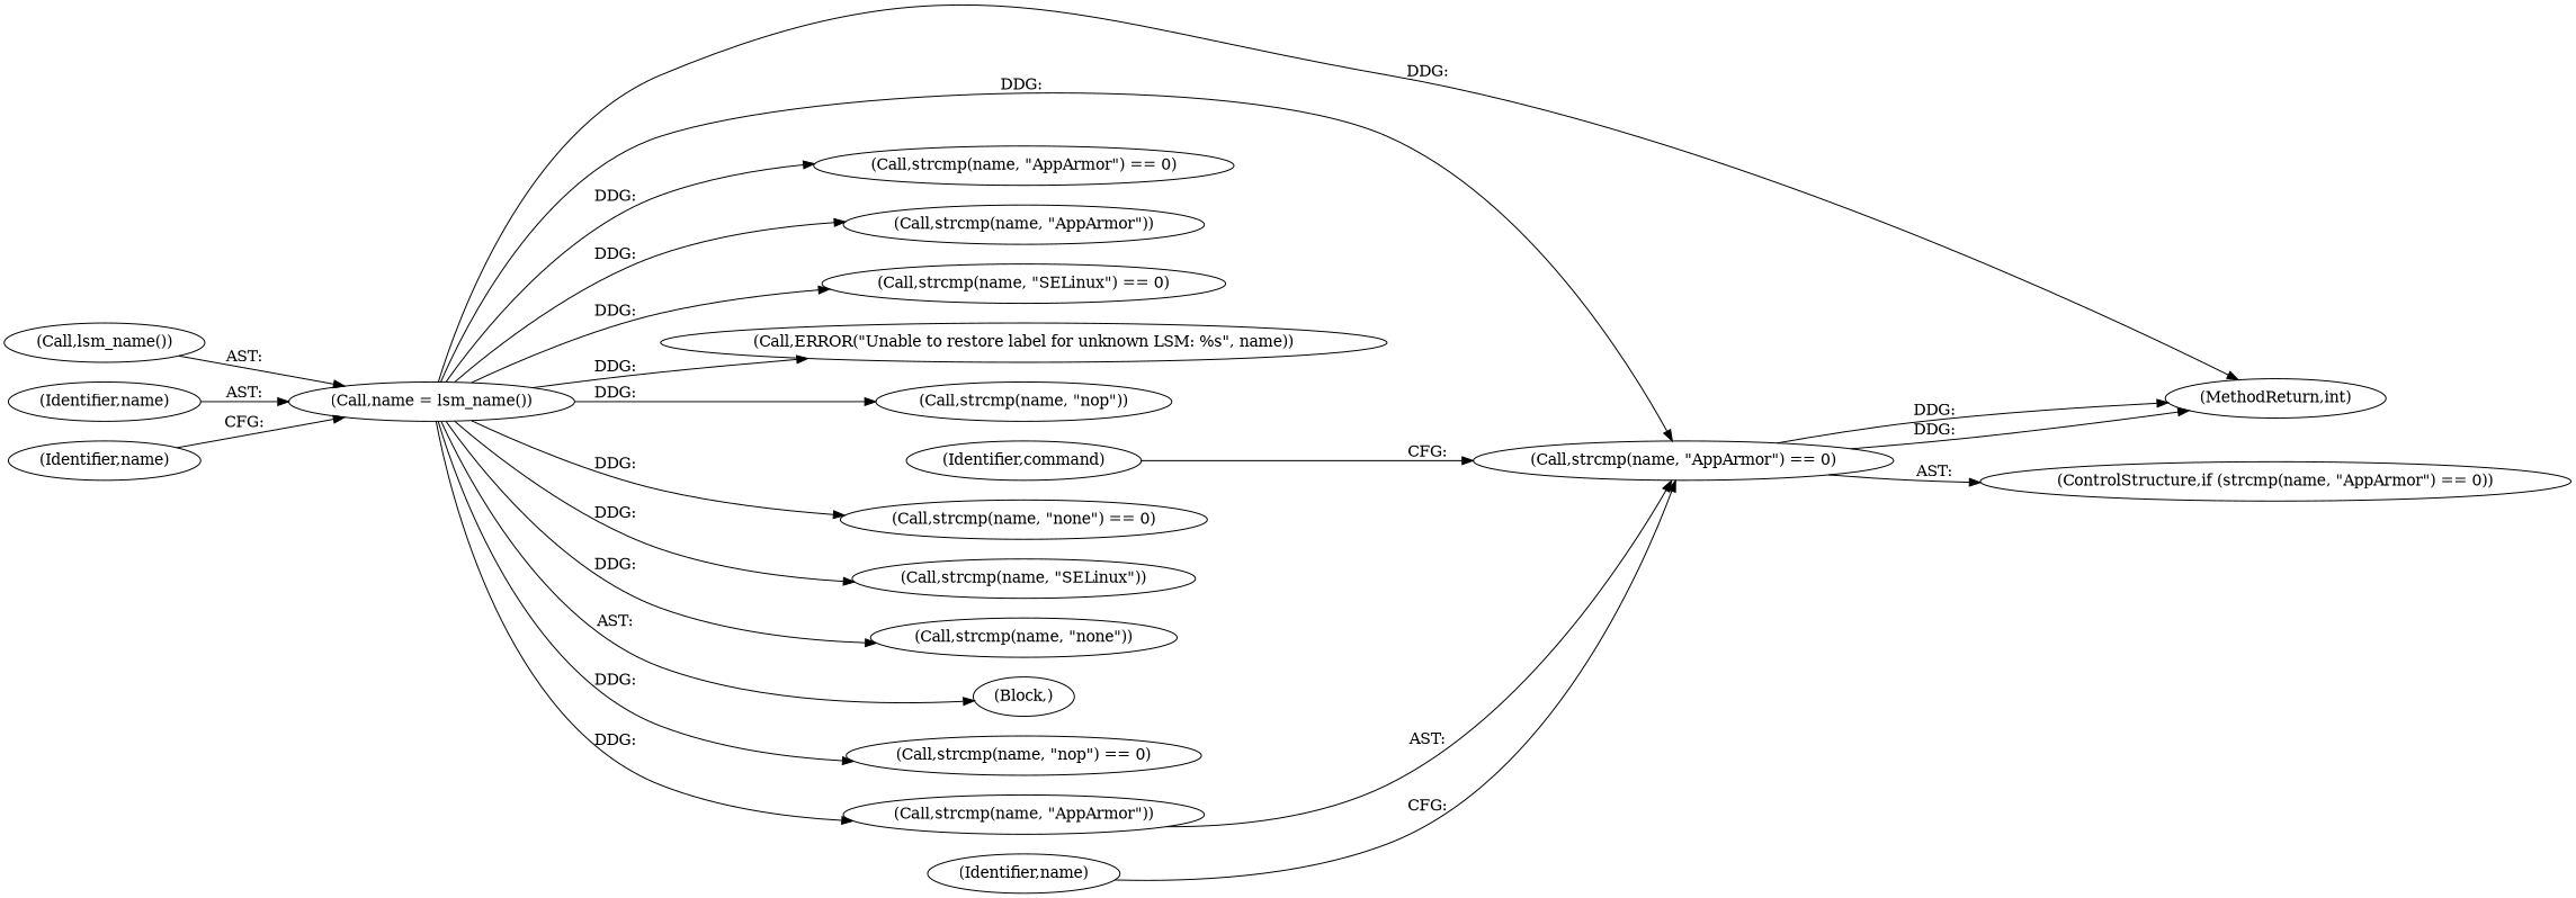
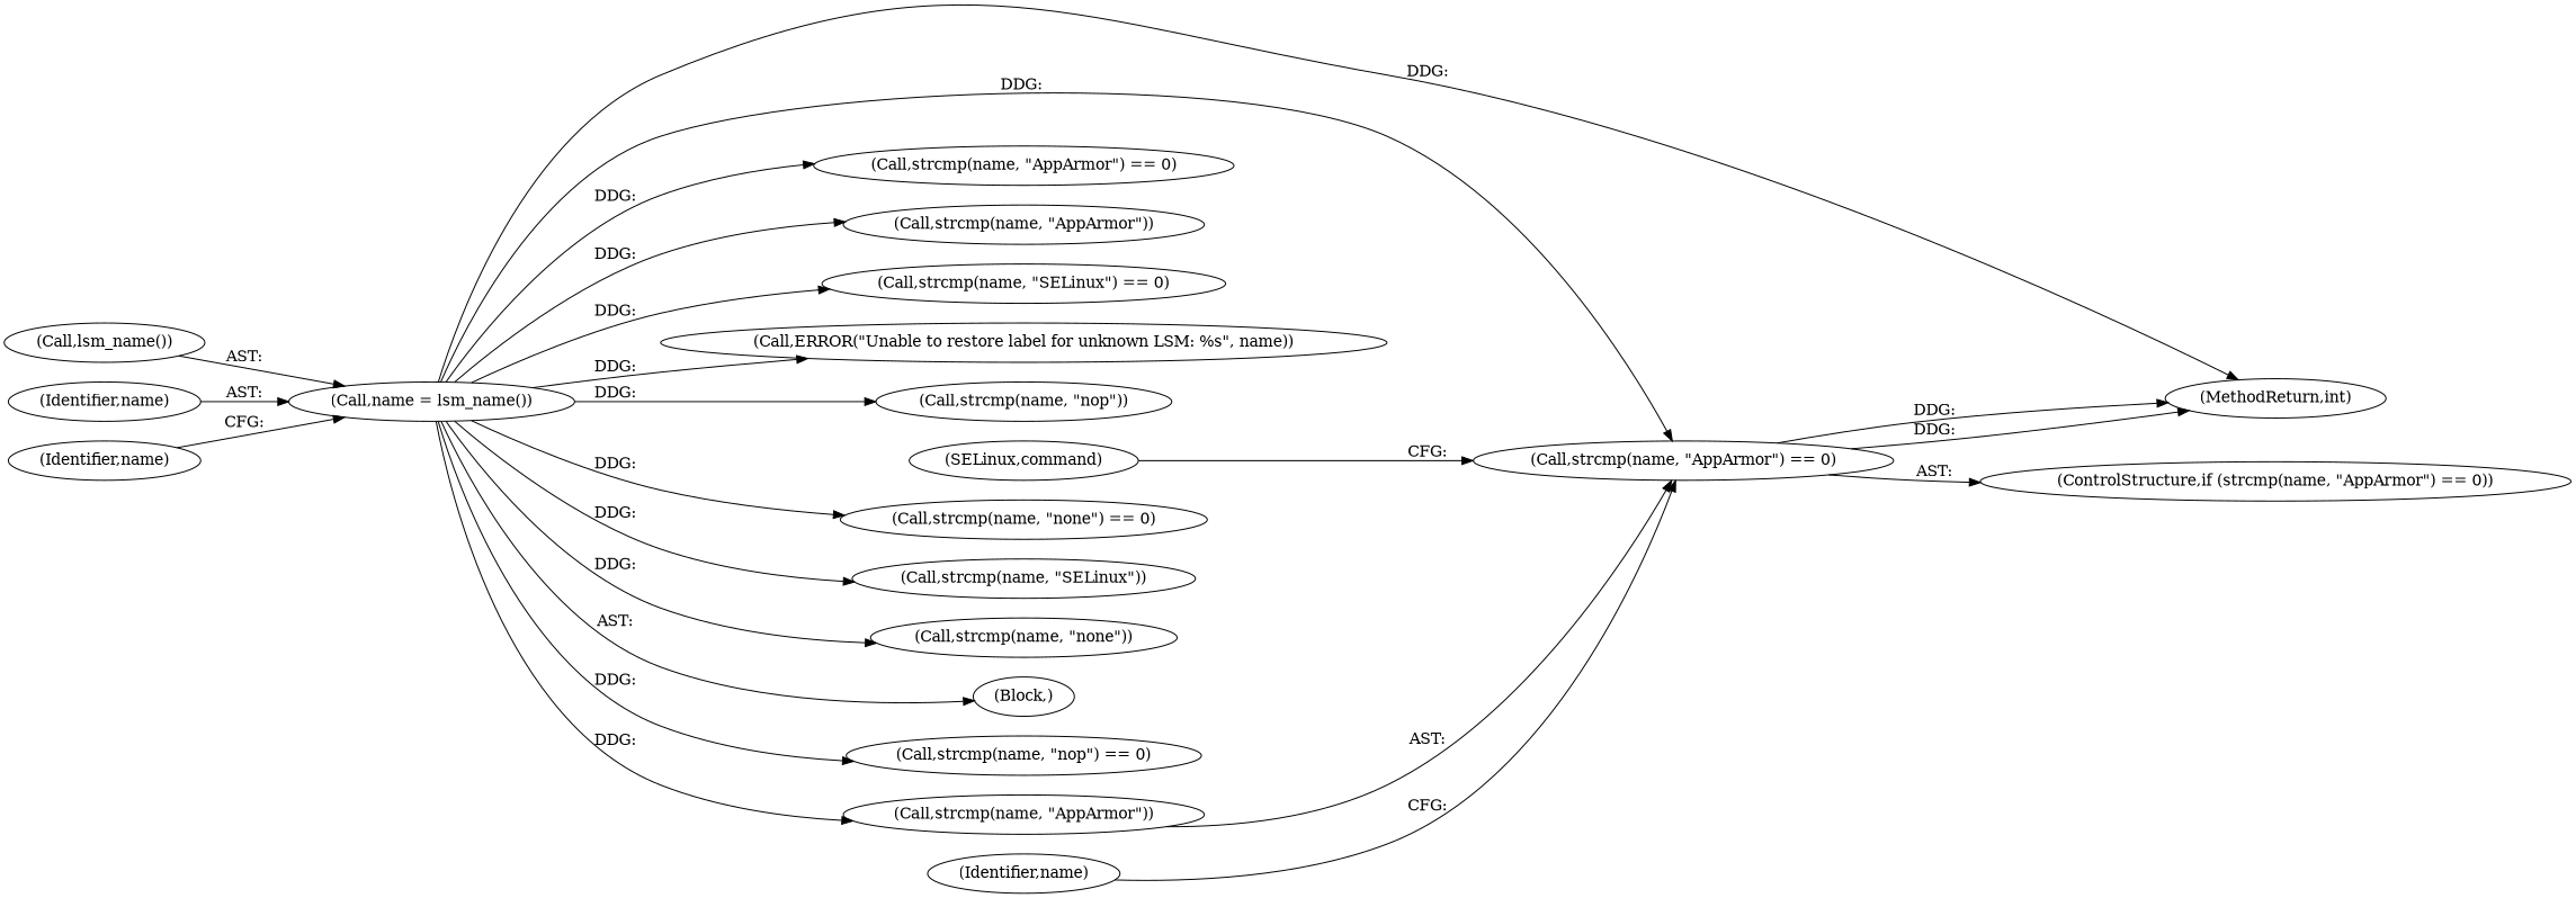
  digraph {
    rankdir=LR
    n1 [label="(Call,strcmp(name, \"AppArmor\") == 0)"]
    n2 [label="(MethodReturn,int)"]
    n3 [label="(ControlStructure,if (strcmp(name, \"AppArmor\") == 0))"]
    n4 [label="(Call,name = lsm_name())"]
    n5 [label="(Call,strcmp(name, \"AppArmor\") == 0)"]
    n6 [label="(Call,strcmp(name, \"AppArmor\"))"]
    n7 [label="(Call,strcmp(name, \"SELinux\") == 0)"]
    n8 [label="(Call,ERROR(\"Unable to restore label for unknown LSM: %s\", name))"]
    n9 [label="(Call,strcmp(name, \"nop\"))"]
    n10 [label="(Call,strcmp(name, \"AppArmor\"))"]
    n11 [label="(Call,strcmp(name, \"none\") == 0)"]
    n12 [label="(Call,strcmp(name, \"SELinux\"))"]
    n13 [label="(Call,strcmp(name, \"none\"))"]
    n14 [label="(Block,)"]
    n15 [label="(Call,strcmp(name, \"nop\") == 0)"]
    n16 [label="(Call,lsm_name())"]
    n17 [label="(Identifier,name)"]
    n18 [label="(Identifier,name)"]
-   n19 [label="(Identifier,command)"]
+   n19 [label="(SELinux,command)"]
    n20 [label="(Identifier,name)"]
    n1 -> n2 [label="DDG: "]
    n1 -> n2 [label="DDG: "]
    n1 -> n3 [label="AST: "]
    n4 -> n1 [label="DDG: "]
    n4 -> n2 [label="DDG: "]
    n4 -> n5 [label="DDG: "]
    n4 -> n6 [label="DDG: "]
    n4 -> n7 [label="DDG: "]
    n4 -> n8 [label="DDG: "]
    n4 -> n9 [label="DDG: "]
    n4 -> n10 [label="DDG: "]
    n4 -> n11 [label="DDG: "]
    n4 -> n12 [label="DDG: "]
    n4 -> n13 [label="DDG: "]
    n4 -> n14 [label="AST: "]
    n4 -> n15 [label="DDG: "]
    n10 -> n1 [label="AST: "]
    n16 -> n4 [label="AST: "]
    n17 -> n1 [label="CFG: "]
    n18 -> n4 [label="AST: "]
    n19 -> n1 [label="CFG: "]
    n20 -> n4 [label="CFG: "]
  }
